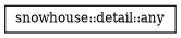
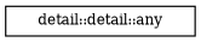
  digraph {
    rankdir=TB
    fontname="DejaVu Serif"
-   n1 [color=black fillcolor=white fontname="DejaVu Serif" fontsize=10 height=0.2 label="snowhouse::detail::any" shape=record style=filled width=0.4]
+   n1 [color=black fillcolor=white fontname="DejaVu Serif" fontsize=10 height=0.2 label="detail::detail::any" shape=record style=filled width=0.4]
  }
